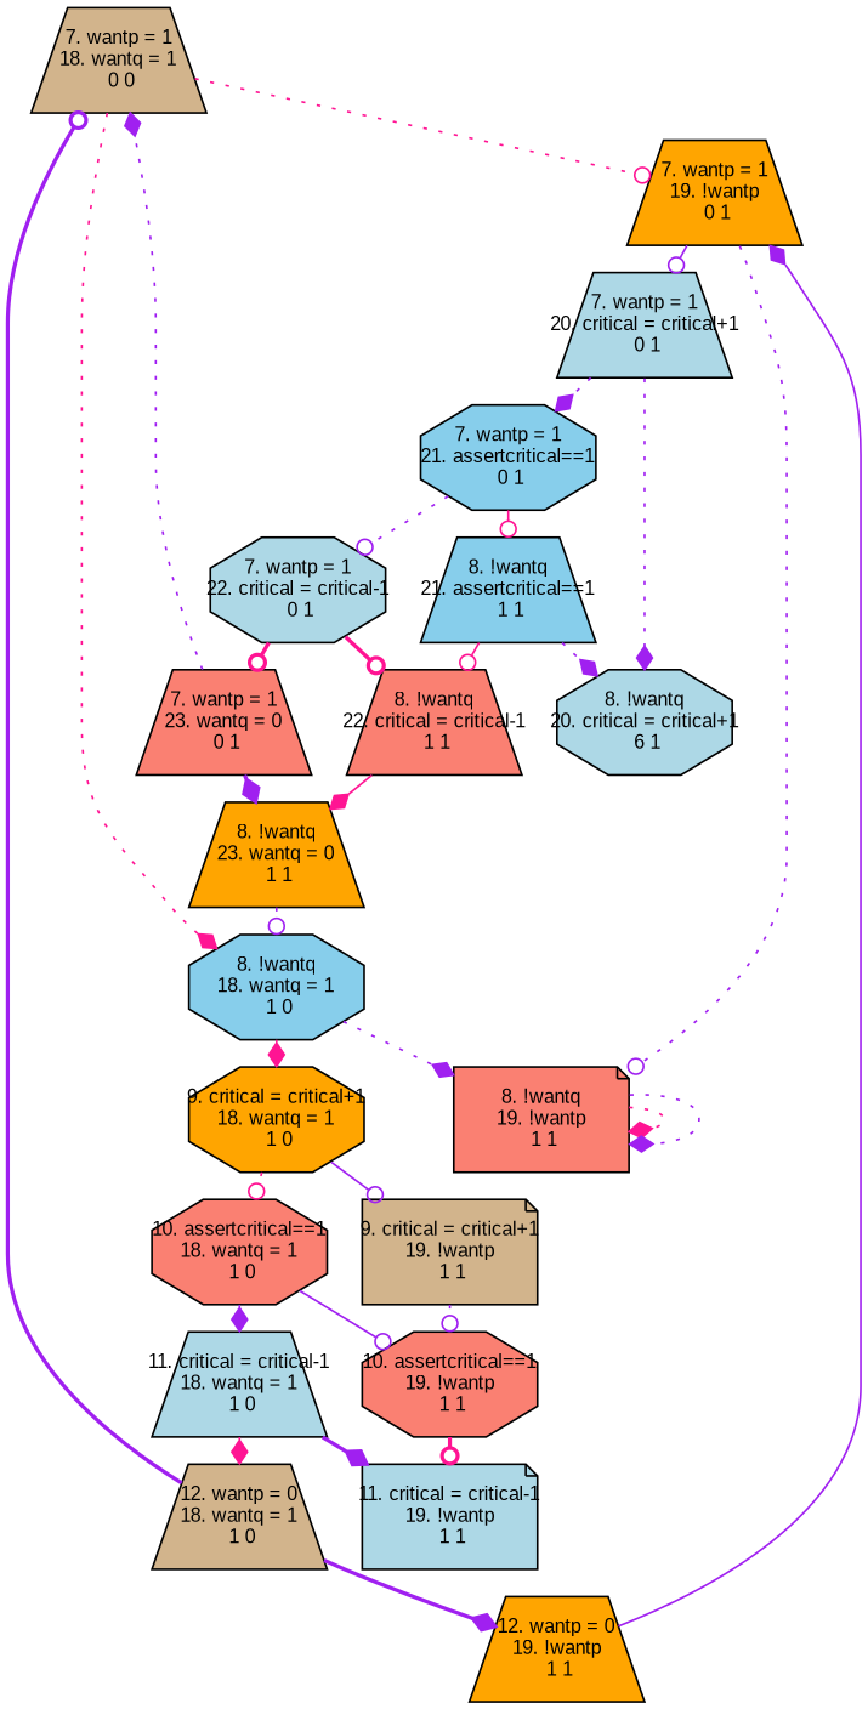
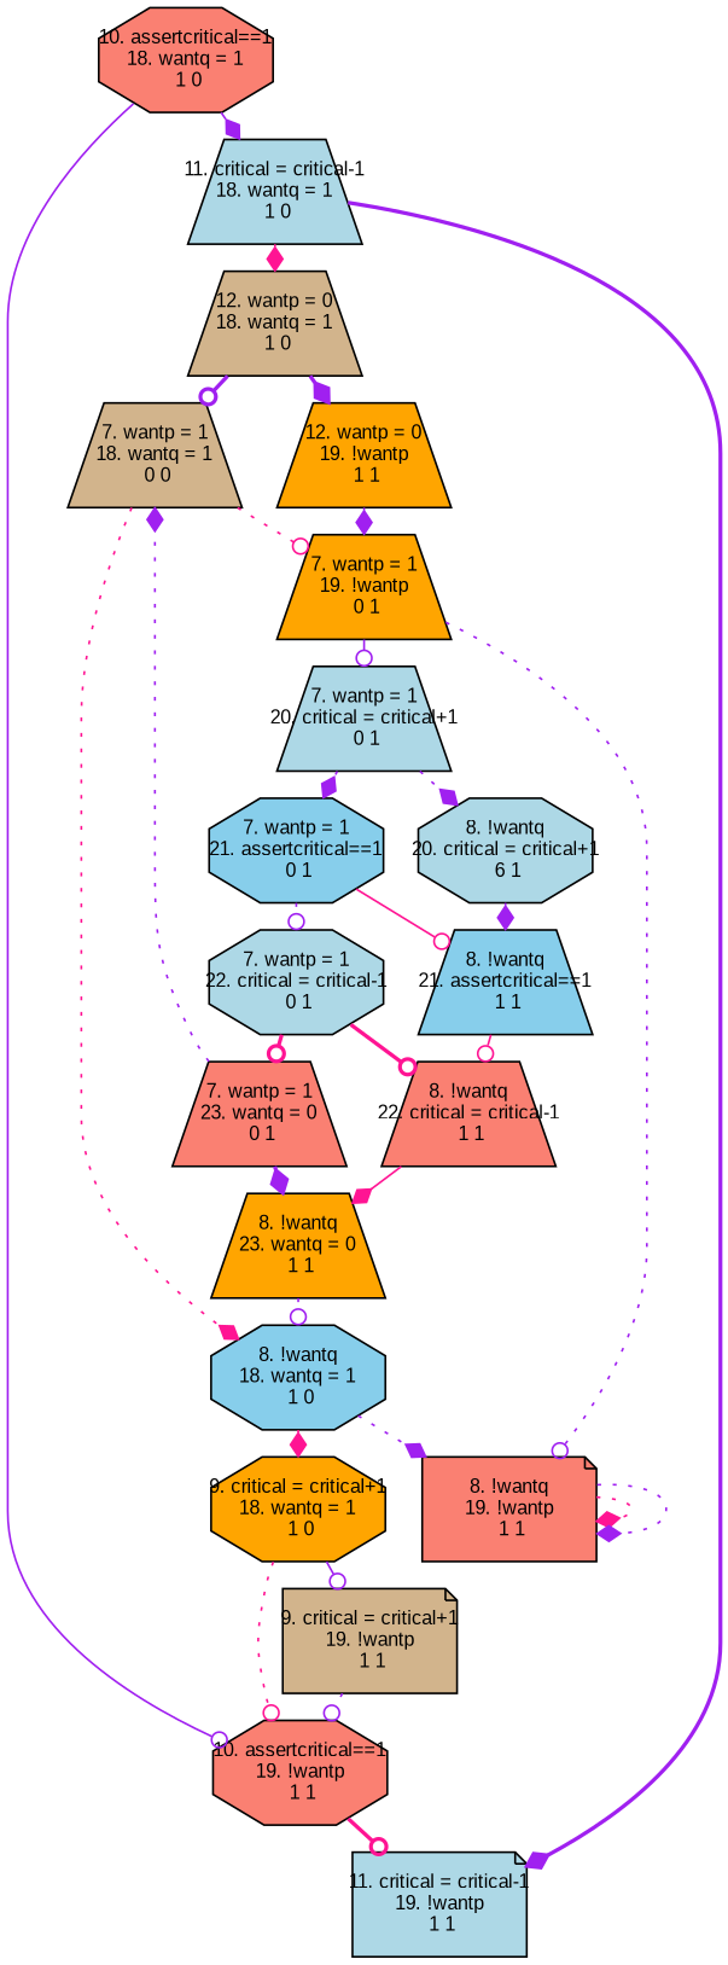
  digraph {
    fontname="Liberation Sans"
    ranksep=.20
    node [fillcolor=lightblue fixedsize=true fontname="Liberation Sans" fontsize=10 shape=trapezium style=filled]
    edge [arrowhead=diamond color=purple fontname="Liberation Sans" style=dotted]
    n1 [fillcolor=tan height=0.75 label="7. wantp = 1\n18. wantq = 1\n 0 0" width=1.25]
    n2 [fillcolor=orange height=0.75 label="7. wantp = 1\n19. !wantp\n 0 1" width=1.25]
    n3 [fillcolor=skyblue height=0.75 label="8. !wantq\n18. wantq = 1\n 1 0" shape=octagon width=1.25]
    n4 [height=0.75 label="7. wantp = 1\n20. critical = critical+1\n 0 1" width=1.25]
    n5 [fillcolor=salmon height=0.75 label="8. !wantq\n19. !wantp\n 1 1" shape=note width=1.25]
    n6 [fillcolor=orange height=0.75 label="9. critical = critical+1\n18. wantq = 1\n 1 0" shape=octagon width=1.25]
    n7 [fillcolor=skyblue height=0.75 label="7. wantp = 1\n21. assertcritical==1\n 0 1" shape=octagon width=1.25]
    n8 [height=0.75 label="8. !wantq\n20. critical = critical+1\n 6 1" shape=octagon width=1.25]
    n9 [height=0.75 label="7. wantp = 1\n22. critical = critical-1\n 0 1" shape=octagon width=1.25]
    n10 [fillcolor=skyblue height=0.75 label="8. !wantq\n21. assertcritical==1\n 1 1" width=1.25]
    n11 [fillcolor=salmon height=0.75 label="7. wantp = 1\n23. wantq = 0\n 0 1" width=1.25]
    n12 [fillcolor=salmon height=0.75 label="8. !wantq\n22. critical = critical-1\n 1 1" width=1.25]
    n13 [fillcolor=orange height=0.75 label="8. !wantq\n23. wantq = 0\n 1 1" width=1.25]
    n14 [fillcolor=tan height=0.75 label="9. critical = critical+1\n19. !wantp\n 1 1" shape=note width=1.25]
    n15 [fillcolor=salmon height=0.75 label="10. assertcritical==1\n18. wantq = 1\n 1 0" shape=octagon width=1.25]
    n16 [fillcolor=salmon height=0.75 label="10. assertcritical==1\n19. !wantp\n 1 1" shape=octagon width=1.25]
    n17 [height=0.75 label="11. critical = critical-1\n18. wantq = 1\n 1 0" width=1.25]
    n18 [height=0.75 label="11. critical = critical-1\n19. !wantp\n 1 1" shape=note width=1.25]
    n19 [fillcolor=orange height=0.75 label="12. wantp = 0\n19. !wantp\n 1 1" width=1.25]
    n20 [fillcolor=tan height=0.75 label="12. wantp = 0\n18. wantq = 1\n 1 0" width=1.25]
    n1 -> n2 [arrowhead=odot color=deeppink]
    n1 -> n3 [color=deeppink]
    n2 -> n4 [arrowhead=odot style=solid]
    n2 -> n5 [arrowhead=odot]
    n3 -> n5
    n3 -> n6 [color=deeppink style=solid]
    n4 -> n7
    n4 -> n8
    n5 -> n5 [color=deeppink]
    n5 -> n5
    n6 -> n14 [arrowhead=odot style=solid]
-   n6 -> n15 [arrowhead=odot color=deeppink]
+   n6 -> n16 [arrowhead=odot color=deeppink]
    n7 -> n9 [arrowhead=odot]
    n7 -> n10 [arrowhead=odot color=deeppink style=solid]
-   n10 -> n8
+   n8 -> n10
    n9 -> n11 [arrowhead=odot color=deeppink style=bold]
    n9 -> n12 [arrowhead=odot color=deeppink style=bold]
    n10 -> n12 [arrowhead=odot color=deeppink style=solid]
    n11 -> n1
    n11 -> n13 [style=bold]
    n12 -> n13 [color=deeppink style=solid]
    n13 -> n3 [arrowhead=odot]
    n14 -> n16 [arrowhead=odot]
    n15 -> n16 [arrowhead=odot style=solid]
    n15 -> n17 [style=solid]
    n16 -> n18 [arrowhead=odot color=deeppink style=bold]
    n17 -> n18 [style=bold]
    n17 -> n20 [color=deeppink style=solid]
    n19 -> n2 [style=solid]
    n20 -> n1 [arrowhead=odot style=bold]
    n20 -> n19 [style=bold]
  }
